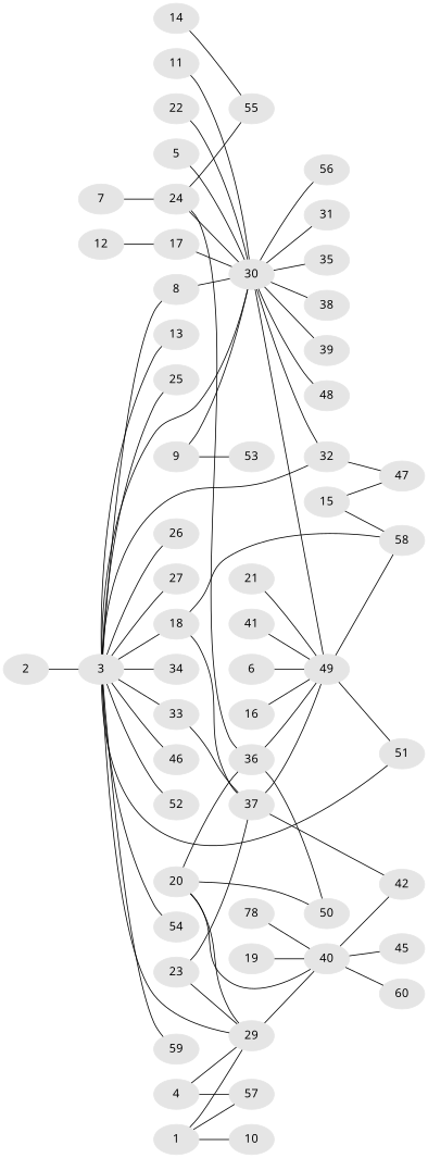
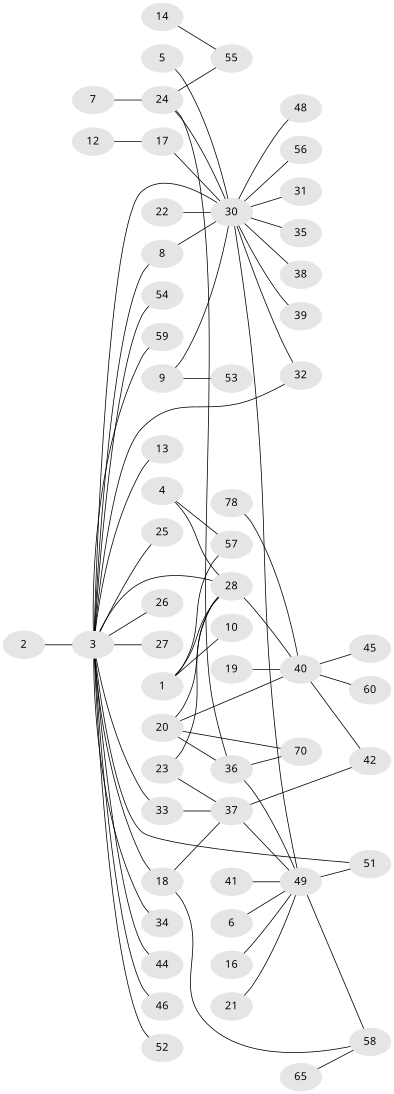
  graph {
    fontname="Noto Sans"
    rankdir=LR
    node [color=gray90 fontname="Noto Sans" style=filled]
    edge [fontname="Noto Sans" weight=1.0]
    1
    10
-   29
+   29 [label=28]
    57
    40
    2
    3
    8
    13
    18
    25
    26
    27
    30
    32
    33
    34
+   44
    46
    51
    52
    54
    59
    58
    37
    49
    31
    35
    38
    39
    48
    56
-   47
    4
    5
    6
    7
    24
    55
    36
    9
    53
-   11
    12
    17
    14
-   15
+   15 [label=65]
    16
    42
    19
    45
    60
    20
-   50
+   50 [label=70]
    21
    22
    23
    n58 [label=78]
    41
    1 -- 10
    1 -- 29
    1 -- 57
    29 -- 40
    40 -- 42
    40 -- 45
    40 -- 60
    2 -- 3
    3 -- 29
    3 -- 8
    3 -- 13
    3 -- 18
    3 -- 25
    3 -- 26
    3 -- 27
    3 -- 30
    3 -- 32
    3 -- 33
    3 -- 34 [weight=3.0]
+   3 -- 44
    3 -- 46
    3 -- 51
    3 -- 52
    3 -- 54
    3 -- 59
    8 -- 30
    18 -- 58
    18 -- 37
    30 -- 32
    30 -- 49
    30 -- 31
    30 -- 35
    30 -- 38
    30 -- 39
    30 -- 48
    30 -- 56
-   32 -- 47
    33 -- 37
    37 -- 49
    37 -- 42
    49 -- 51
    49 -- 58
    4 -- 29
    4 -- 57
    5 -- 30
    6 -- 49
    7 -- 24
    24 -- 30
    24 -- 55
    24 -- 36
    36 -- 49
    36 -- 50
    9 -- 30
    9 -- 53
-   11 -- 30
    12 -- 17
    17 -- 30
    14 -- 55
    15 -- 58
-   15 -- 47
    16 -- 49
    19 -- 40
    20 -- 29
    20 -- 40
    20 -- 36
    20 -- 50
    21 -- 49
    22 -- 30
    23 -- 29
    23 -- 37
    n58 -- 40
    41 -- 49
  }
